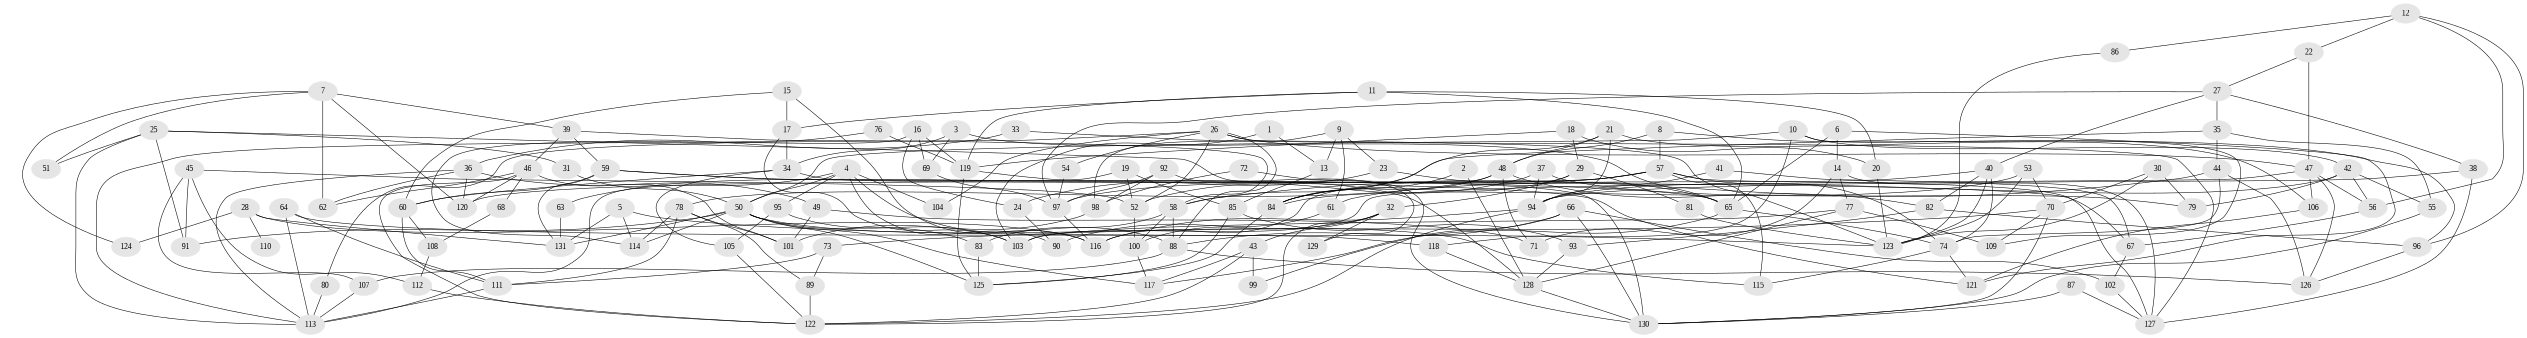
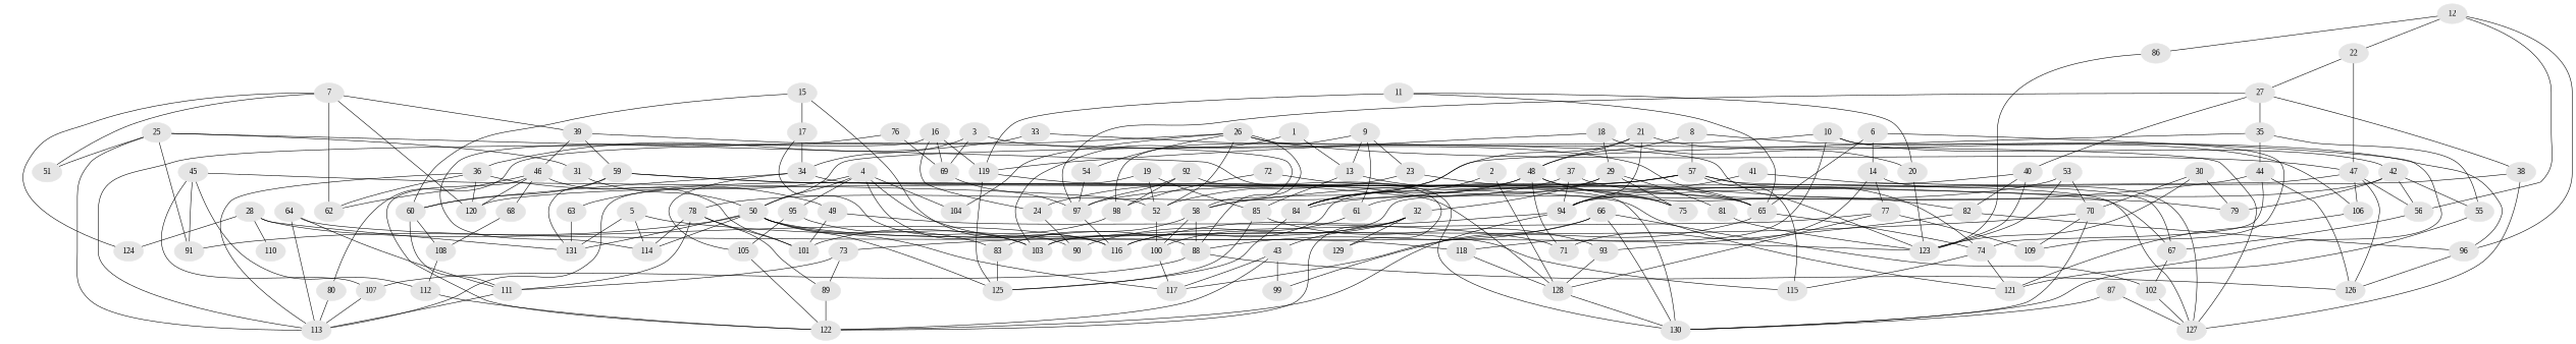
  graph {
    fontname="Liberation Serif"
    node [color=gray90 fontname="Liberation Serif" style=filled]
    edge [fontname="Liberation Serif"]
    1
    13
    103
+   75
    85
    2
    84
    128
    125
    130
    3
    34
    65
    69
    60
    67
    105
    74
    117
    97
    4
    50
    63
    88
    90
    95
    104
    114
    131
    91
    83
    115
    126
    107
    5
    123
    6
    14
    121
    71
    77
    127
    7
    39
    51
    62
    120
    124
    58
    46
    59
    8
    48
    57
    96
    82
    78
    116
    9
    23
    61
    98
    24
    100
    101
    10
    42
    109
    118
    56
    94
    79
    55
    11
    17
    20
    119
    12
    22
    86
    27
    47
    93
    15
    108
    111
    16
    18
    29
    32
    81
    19
    52
    113
    21
    106
    122
    35
    38
    40
    25
    31
    26
    54
    80
    44
    28
    110
    43
    129
    30
    70
    73
    99
    33
    36
    49
    102
    37
    68
    41
    45
    112
    89
    53
    64
    66
    72
    76
    87
    92
    1 -- 13
    1 -- 103
+   13 -- 75
    13 -- 85
    85 -- 125
    85 -- 93
    2 -- 84
    2 -- 128
    84 -- 125
    128 -- 130
    3 -- 34
    3 -- 65
    3 -- 69
    34 -- 60
    34 -- 67
    34 -- 105
    65 -- 74
    65 -- 117
    69 -- 97
    60 -- 108
    60 -- 111
    67 -- 102
    105 -- 122
    74 -- 115
    74 -- 121
    97 -- 116
    4 -- 50
    4 -- 63
    4 -- 88
    4 -- 90
    4 -- 95
    4 -- 104
    50 -- 125
    50 -- 117
    50 -- 114
    50 -- 131
    50 -- 91
    50 -- 83
    50 -- 115
    63 -- 131
    88 -- 126
    88 -- 107
    95 -- 103
    95 -- 105
    83 -- 125
    107 -- 113
    5 -- 114
    5 -- 131
    5 -- 123
    6 -- 65
    6 -- 14
    6 -- 121
    14 -- 71
    14 -- 77
    14 -- 127
    77 -- 103
    77 -- 128
    77 -- 109
    7 -- 39
    7 -- 51
    7 -- 62
    7 -- 120
    7 -- 124
    39 -- 58
    39 -- 46
    39 -- 59
    58 -- 88
    58 -- 83
    58 -- 100
    46 -- 62
    46 -- 120
    46 -- 101
    46 -- 122
    46 -- 68
    59 -- 65
    59 -- 60
    59 -- 131
    59 -- 121
    8 -- 48
    8 -- 57
    8 -- 96
+   48 -- 75
    48 -- 84
    48 -- 71
    48 -- 82
    48 -- 78
    57 -- 74
    57 -- 97
    57 -- 115
    57 -- 127
    57 -- 120
    57 -- 116
    96 -- 126
    82 -- 96
    82 -- 93
    78 -- 114
    78 -- 101
    78 -- 111
    78 -- 89
    9 -- 13
    9 -- 23
    9 -- 61
    9 -- 98
    23 -- 65
    23 -- 24
    61 -- 100
    98 -- 101
    24 -- 90
    100 -- 117
    10 -- 50
    10 -- 42
    10 -- 109
    10 -- 118
    42 -- 56
    42 -- 94
    42 -- 79
    42 -- 55
    118 -- 128
    56 -- 67
    94 -- 116
    94 -- 122
    55 -- 130
    11 -- 65
-   11 -- 17
    11 -- 20
    11 -- 119
    17 -- 103
    17 -- 34
    20 -- 123
    119 -- 128
    119 -- 125
    12 -- 96
    12 -- 56
    12 -- 22
    12 -- 86
    22 -- 27
    22 -- 47
    86 -- 123
    27 -- 97
    27 -- 35
    27 -- 38
    27 -- 40
    47 -- 103
    47 -- 126
    47 -- 56
    47 -- 106
    93 -- 128
    15 -- 60
    15 -- 116
    15 -- 17
    108 -- 112
    111 -- 113
    16 -- 69
    16 -- 114
    16 -- 24
    16 -- 119
    18 -- 20
    18 -- 119
    18 -- 29
+   29 -- 75
    29 -- 84
    29 -- 32
    29 -- 81
    32 -- 90
    32 -- 122
    32 -- 43
    32 -- 129
    81 -- 123
    19 -- 85
    19 -- 52
    19 -- 113
    52 -- 100
    21 -- 84
    21 -- 48
    21 -- 94
    21 -- 106
    106 -- 121
    35 -- 58
    35 -- 55
    35 -- 44
    38 -- 127
    38 -- 94
-   40 -- 74
    40 -- 123
    40 -- 82
    40 -- 61
    25 -- 130
    25 -- 91
    25 -- 51
    25 -- 113
    25 -- 31
    31 -- 50
    26 -- 88
    26 -- 104
    26 -- 127
    26 -- 47
    26 -- 52
    26 -- 54
    26 -- 80
    54 -- 97
    80 -- 113
    44 -- 74
    44 -- 126
    44 -- 58
    28 -- 131
    28 -- 124
    28 -- 116
    28 -- 110
    43 -- 117
    43 -- 122
    43 -- 99
    30 -- 123
    30 -- 79
    30 -- 70
    70 -- 130
    70 -- 109
    70 -- 73
    73 -- 111
    73 -- 89
    33 -- 123
    33 -- 36
    36 -- 62
    36 -- 120
    36 -- 113
    36 -- 49
    49 -- 71
    49 -- 101
    102 -- 127
    37 -- 94
    37 -- 79
    37 -- 52
    68 -- 108
    41 -- 67
    41 -- 94
    45 -- 91
    45 -- 107
    45 -- 52
    45 -- 112
    112 -- 122
    89 -- 122
    53 -- 84
    53 -- 123
    53 -- 70
    64 -- 118
    64 -- 111
    64 -- 113
    66 -- 130
    66 -- 88
    66 -- 99
    66 -- 102
    72 -- 130
    72 -- 98
-   76 -- 119
+   76 -- 69
    76 -- 113
    87 -- 130
    87 -- 127
    92 -- 97
    92 -- 98
    92 -- 129
  }
